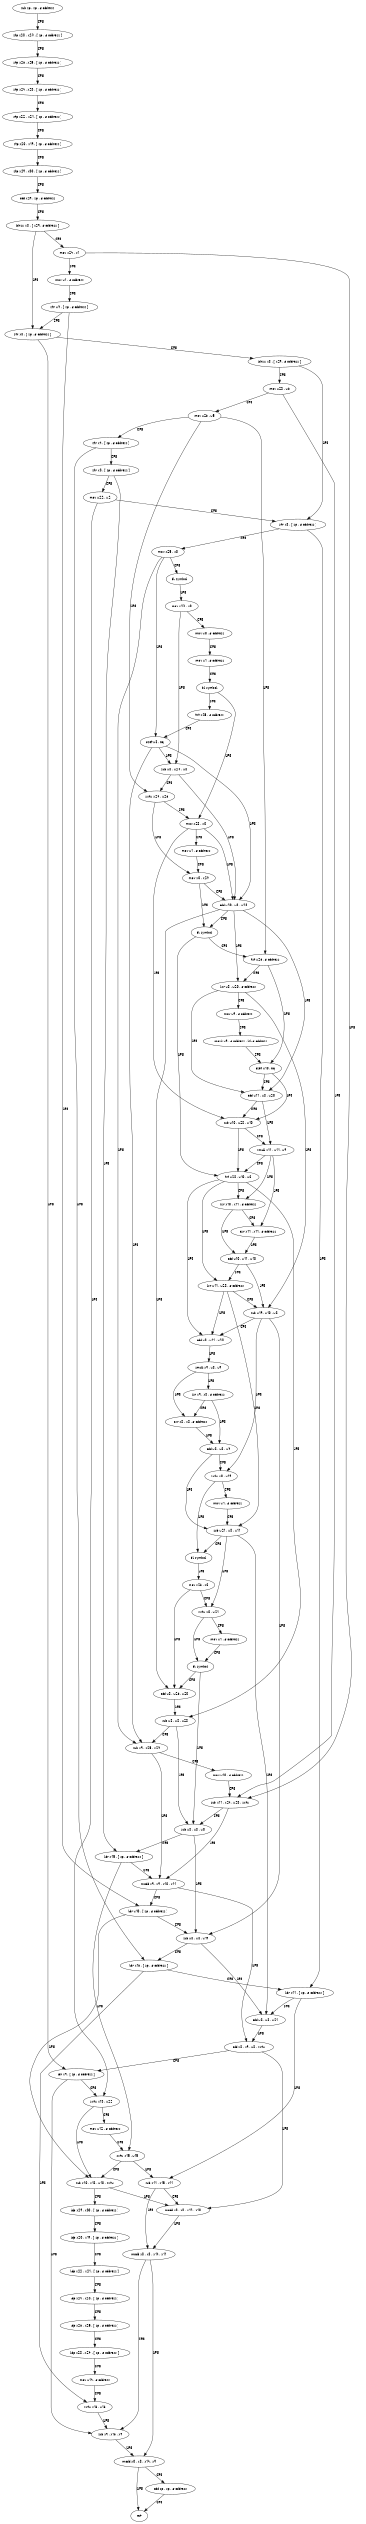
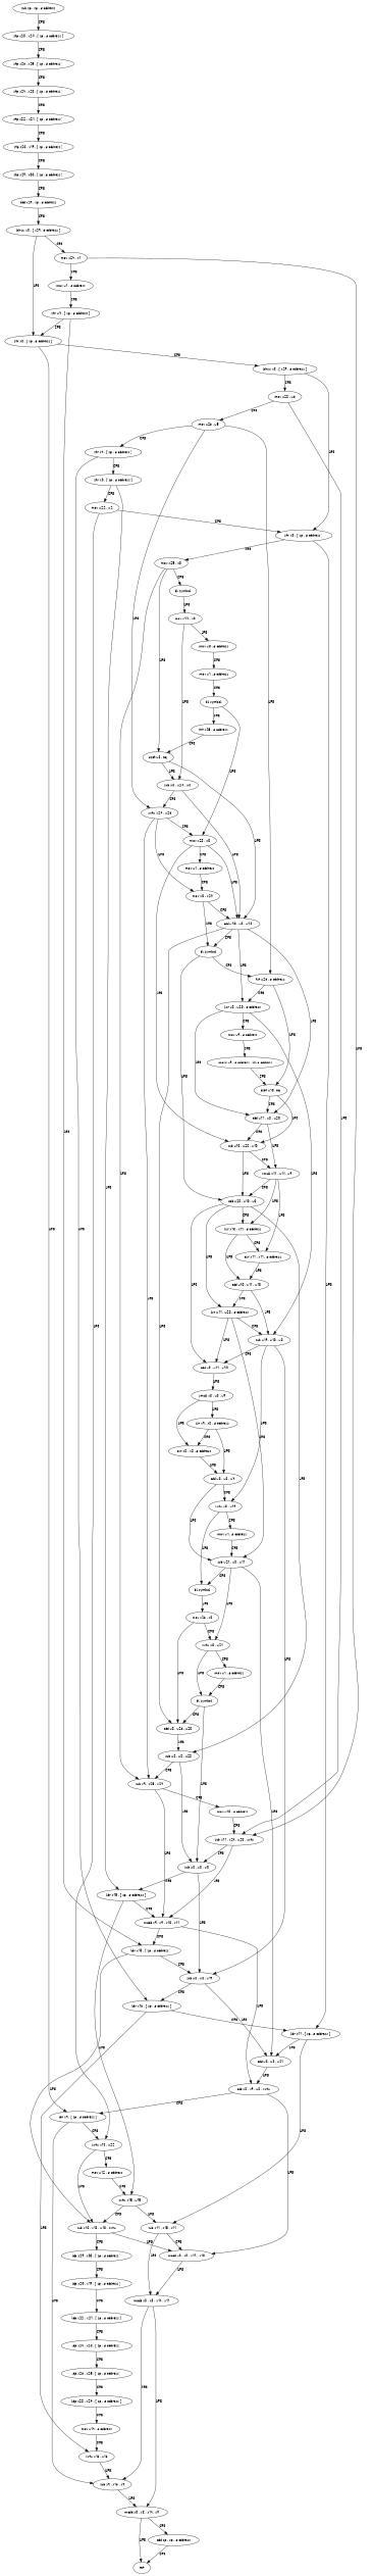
  digraph {
    fontname="Patrick Hand"
    node [fontname="Patrick Hand"]
    edge [fontname="Patrick Hand"]
    n1 [label="sub sp , sp , # address"]
    n2 [label="stp x28 , x27 , [ sp , # address ]"]
    n3 [label="stp x26 , x25 , [ sp , # address ]"]
    n4 [label="stp x24 , x23 , [ sp , # address ]"]
    n5 [label="stp x22 , x21 , [ sp , # address ]"]
    n6 [label="stp x20 , x19 , [ sp , # address ]"]
    n7 [label="stp x29 , x30 , [ sp , # address ]"]
    n8 [label="add x29 , sp , # address"]
    n9 [label="ldrsw x8 , [ x29 , # address ]"]
    n10 [label="mov x24 , x1"]
    n11 [label="str x8 , [ sp , # address ]"]
    n12 [label="mov w1 , # address"]
    n13 [label="sub x11 , x24 , w23 , sxtw"]
    n14 [label="ldrsw x8 , [ x29 , # address ]"]
    n15 [label="ldr x9 , [ sp , # address ]"]
    n16 [label="str w7 , [ sp , # address ]"]
    n17 [label="sub w8 , w8 , w0"]
    n18 [label="madd x9 , x9 , x10 , x11"]
    n19 [label="ldr w10 , [ sp , # address ]"]
    n20 [label="sub w8 , w8 , w19"]
    n21 [label="sub x10 , x13 , w10 , sxtw"]
    n22 [label="mov w23 , w6"]
    n23 [label="str x8 , [ sp , # address ]"]
    n24 [label="sxtw x13 , w22"]
    n25 [label="sub x9 , x16 , x9"]
    n26 [label="mov w26 , w5"]
    n27 [label="mov x25 , x0"]
    n28 [label="ldr x11 , [ sp , # address ]"]
    n29 [label="str x4 , [ sp , # address ]"]
    n30 [label="sxtw x27 , w26"]
    n31 [label="tst w26 , # address"]
    n32 [label="str x3 , [ sp , # address ]"]
    n33 [label="ldr x16 , [ sp , # address ]"]
    n34 [label="sub x9 , x25 , x27"]
    n35 [label="mov x28 , x0"]
    n36 [label="mov x0 , x27"]
    n37 [label="lsr w8 , w20 , # address"]
    n38 [label="cset w10 , eq"]
    n39 [label="mov w22 , w2"]
    n40 [label="ldr x15 , [ sp , # address ]"]
    n41 [label="sxtw x16 , w16"]
    n42 [label="sxtw x15 , w15"]
    n43 [label="mov w12 , # address"]
    n44 [label="bl symbol"]
    n45 [label="cset w8 , eq"]
    n46 [label="add w8 , w8 , w21"]
    n47 [label="sub x11 , x15 , x11"]
    n48 [label="mov x27 , x0"]
    n49 [label="sub w8 , w27 , w8"]
    n50 [label="add w20 , w8 , w28"]
    n51 [label="mov w10 , # address"]
    n52 [label="mov w0 , # address"]
    n53 [label="mov w1 , # address"]
    n54 [label="bl symbol"]
    n55 [label="tst x25 , # address"]
    n56 [label="mov w1 , # address"]
    n57 [label="sub w10 , w28 , w10"]
    n58 [label="bl symbol"]
    n59 [label="add w11 , w8 , w20"]
    n60 [label="add w8 , w26 , w20"]
-   n61 [label="tst w28 , w10 , w0"]
+   n61 [label="add w28 , w10 , w0"]
    n62 [label="smull x11 , w11 , w9"]
    n63 [label="mov w9 , # address"]
    n64 [label="sub w19 , w10 , w8"]
    n65 [label="sub w8 , w8 , w28"]
    n66 [label="lsr x10 , x11 , # address"]
    n67 [label="lsr w11 , w28 , # address"]
    n68 [label="add w8 , w11 , w28"]
    n69 [label="movk w9 , # address , lsl # address"]
    n70 [label="sxtw x0 , w19"]
    n71 [label="asr x11 , x11 , # address"]
    n72 [label="add w10 , w11 , w10"]
    n73 [label="sub w21 , w8 , w11"]
-   n74 [label="smull x9 , w8 , w9"]
+   n74 [label="smull x8 , w8 , w9"]
    n75 [label="bl symbol"]
    n76 [label="sxtw x0 , w21"]
    n77 [label="mov w1 , # address"]
    n78 [label="lsr x9 , x8 , # address"]
    n79 [label="asr x8 , x8 , # address"]
    n80 [label="add w8 , w8 , w7"]
    n81 [label="mov x26 , x0"]
    n82 [label="mov w1 , # address"]
    n83 [label="bl symbol"]
    n84 [label="add x8 , x9 , w8 , sxtw"]
    n85 [label="madd x8 , x8 , x12 , x10"]
    n86 [label="ldp x29 , x30 , [ sp , # address ]"]
    n87 [label="madd x8 , x8 , x14 , x11"]
    n88 [label="madd x0 , x8 , x14 , x9"]
    n89 [label="ldp x20 , x19 , [ sp , # address ]"]
    n90 [label="ldp x22 , x21 , [ sp , # address ]"]
    n91 [label="ldp x24 , x23 , [ sp , # address ]"]
    n92 [label="ldp x26 , x25 , [ sp , # address ]"]
    n93 [label="ldp x28 , x27 , [ sp , # address ]"]
    n94 [label="mov w14 , # address"]
    n95 [label="add sp , sp , # address"]
    n96 [label=ret]
    n1 -> n2 [label=CFG]
    n2 -> n3 [label=CFG]
    n3 -> n4 [label=CFG]
    n4 -> n5 [label=CFG]
    n5 -> n6 [label=CFG]
    n6 -> n7 [label=CFG]
    n7 -> n8 [label=CFG]
    n8 -> n9 [label=CFG]
    n9 -> n10 [label=CFG]
    n9 -> n11 [label=DFG]
    n10 -> n12 [label=CFG]
    n10 -> n13 [label=DFG]
    n11 -> n14 [label=CFG]
    n11 -> n15 [label=DFG]
    n12 -> n16 [label=CFG]
    n13 -> n17 [label=CFG]
    n13 -> n18 [label=DFG]
    n14 -> n22 [label=CFG]
    n14 -> n23 [label=DFG]
    n15 -> n24 [label=CFG]
    n15 -> n25 [label=DFG]
    n16 -> n11 [label=CFG]
    n16 -> n19 [label=DFG]
    n17 -> n20 [label=DFG]
    n17 -> n40 [label=CFG]
    n18 -> n19 [label=CFG]
    n18 -> n84 [label=DFG]
    n19 -> n20 [label=CFG]
    n19 -> n21 [label=DFG]
    n20 -> n33 [label=CFG]
    n20 -> n46 [label=DFG]
    n21 -> n85 [label=DFG]
    n21 -> n86 [label=CFG]
    n22 -> n13 [label=DFG]
    n22 -> n26 [label=CFG]
    n23 -> n27 [label=CFG]
    n23 -> n28 [label=DFG]
    n24 -> n21 [label=DFG]
    n24 -> n43 [label=CFG]
    n25 -> n88 [label=DFG]
    n26 -> n29 [label=CFG]
    n26 -> n30 [label=DFG]
    n26 -> n31 [label=DFG]
    n27 -> n34 [label=DFG]
    n27 -> n44 [label=CFG]
    n27 -> n45 [label=DFG]
    n28 -> n46 [label=CFG]
    n28 -> n47 [label=DFG]
    n29 -> n32 [label=CFG]
    n29 -> n33 [label=DFG]
-   n45 -> n34 [label=DFG]
+   n30 -> n34 [label=DFG]
    n30 -> n35 [label=CFG]
    n30 -> n36 [label=DFG]
    n31 -> n37 [label=CFG]
    n31 -> n38 [label=DFG]
    n32 -> n39 [label=CFG]
    n32 -> n40 [label=DFG]
    n33 -> n28 [label=CFG]
    n33 -> n41 [label=DFG]
    n34 -> n18 [label=DFG]
    n34 -> n51 [label=CFG]
    n35 -> n50 [label=DFG]
    n35 -> n56 [label=CFG]
    n35 -> n57 [label=DFG]
    n36 -> n50 [label=CFG]
    n36 -> n58 [label=DFG]
    n37 -> n59 [label=DFG]
    n37 -> n63 [label=CFG]
    n37 -> n64 [label=DFG]
    n38 -> n57 [label=DFG]
    n38 -> n59 [label=CFG]
    n39 -> n23 [label=CFG]
    n39 -> n24 [label=DFG]
    n40 -> n18 [label=CFG]
    n40 -> n42 [label=DFG]
    n41 -> n25 [label=DFG]
    n42 -> n21 [label=CFG]
    n42 -> n47 [label=DFG]
    n43 -> n42 [label=CFG]
    n44 -> n48 [label=DFG]
    n45 -> n49 [label=DFG]
    n45 -> n50 [label=DFG]
    n46 -> n84 [label=DFG]
    n47 -> n85 [label=CFG]
    n47 -> n87 [label=DFG]
    n48 -> n49 [label=DFG]
-   n48 -> n52 [label=CFG]
+   n48 -> n52 [label=DFG]
    n49 -> n30 [label=CFG]
    n49 -> n50 [label=DFG]
    n50 -> n37 [label=DFG]
    n50 -> n58 [label=CFG]
    n50 -> n59 [label=DFG]
    n50 -> n60 [label=DFG]
    n51 -> n13 [label=CFG]
    n52 -> n53 [label=CFG]
    n53 -> n54 [label=CFG]
    n54 -> n35 [label=DFG]
    n54 -> n55 [label=CFG]
    n55 -> n45 [label=CFG]
    n56 -> n36 [label=CFG]
    n57 -> n61 [label=DFG]
    n57 -> n62 [label=CFG]
    n58 -> n31 [label=CFG]
    n58 -> n61 [label=DFG]
    n59 -> n57 [label=CFG]
    n59 -> n62 [label=DFG]
    n60 -> n65 [label=DFG]
    n61 -> n65 [label=DFG]
    n61 -> n66 [label=CFG]
    n61 -> n67 [label=DFG]
    n61 -> n68 [label=DFG]
    n62 -> n61 [label=CFG]
    n62 -> n66 [label=DFG]
    n62 -> n71 [label=DFG]
    n63 -> n69 [label=CFG]
    n64 -> n20 [label=DFG]
    n64 -> n68 [label=CFG]
    n64 -> n70 [label=DFG]
    n65 -> n17 [label=DFG]
    n65 -> n34 [label=CFG]
    n66 -> n71 [label=CFG]
    n66 -> n72 [label=DFG]
    n67 -> n64 [label=CFG]
    n67 -> n68 [label=DFG]
    n67 -> n73 [label=DFG]
    n68 -> n74 [label=DFG]
    n69 -> n38 [label=CFG]
    n70 -> n75 [label=DFG]
    n70 -> n77 [label=CFG]
    n71 -> n72 [label=DFG]
    n72 -> n64 [label=DFG]
    n72 -> n67 [label=CFG]
    n73 -> n46 [label=DFG]
    n73 -> n75 [label=CFG]
    n73 -> n76 [label=DFG]
    n74 -> n78 [label=DFG]
    n74 -> n79 [label=DFG]
    n75 -> n81 [label=DFG]
    n76 -> n82 [label=CFG]
    n76 -> n83 [label=DFG]
    n77 -> n73 [label=CFG]
    n78 -> n79 [label=CFG]
    n78 -> n80 [label=DFG]
    n79 -> n80 [label=DFG]
    n80 -> n70 [label=CFG]
    n80 -> n73 [label=DFG]
    n81 -> n60 [label=DFG]
    n81 -> n76 [label=CFG]
    n82 -> n83 [label=CFG]
    n83 -> n17 [label=DFG]
    n83 -> n60 [label=CFG]
    n84 -> n15 [label=CFG]
    n84 -> n85 [label=DFG]
    n85 -> n87 [label=DFG]
    n86 -> n89 [label=CFG]
    n87 -> n25 [label=CFG]
    n87 -> n88 [label=DFG]
    n88 -> n95 [label=CFG]
    n88 -> n96 [label=DFG]
    n89 -> n90 [label=CFG]
    n90 -> n91 [label=CFG]
    n91 -> n92 [label=CFG]
    n92 -> n93 [label=CFG]
    n93 -> n94 [label=CFG]
    n94 -> n41 [label=CFG]
    n95 -> n96 [label=CFG]
  }
